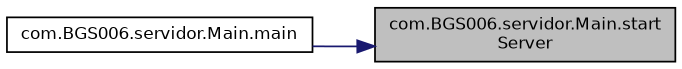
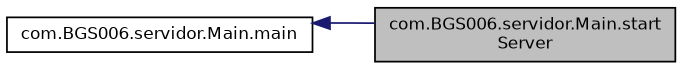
  digraph {
    rankdir=RL
    node [color=black fontname=Helvetica fontsize=10 shape=record style=filled]
    n1 [fillcolor=grey75 fontcolor=black height=0.2 label="com.BGS006.servidor.Main.start\lServer" width=0.4]
    n2 [fillcolor=white height=0.2 label="com.BGS006.servidor.Main.main" width=0.4]
-   n1 -> n2 [color=midnightblue dir=back fontname=Helvetica fontsize=10 labelfontname=Helvetica labelfontsize=10 style=solid]
+   n2 -> n1 [color=midnightblue dir=back fontname=Helvetica fontsize=10 labelfontname=Helvetica labelfontsize=10 style=solid]
  }
